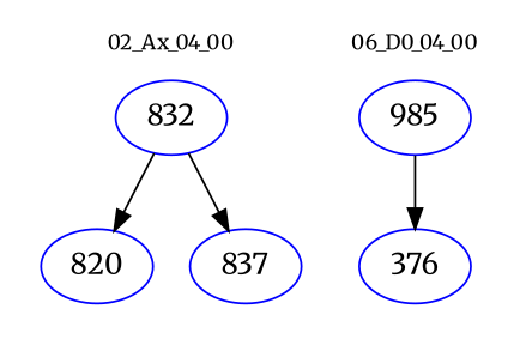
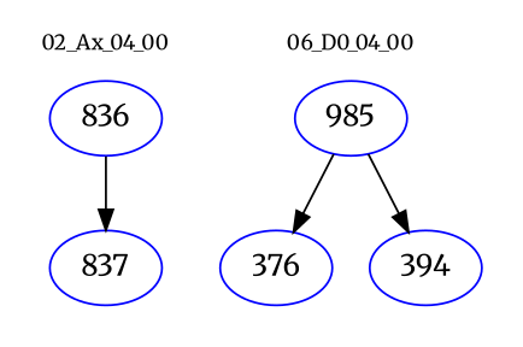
  digraph {
    fontname=Merriweather
    node [color=blue fontname=Merriweather]
    edge [color=black fontname=Merriweather]
-   n1 [label=832]
-   n2 [label=820]
+   n1 [label=836]
    n3 [label=837]
    n4 [label=985]
    n5 [label=376]
+   n6 [label=394]
    subgraph cluster_1 {
      color=white
      fontsize=10
      label="02_Ax_04_00"
      n1
-     n2
      n3
    }
    subgraph cluster_2 {
      color=white
      fontsize=10
      label="06_D0_04_00"
      n4
      n5
+     n6
    }
-   n1 -> n2
    n1 -> n3
    n4 -> n5
+   n4 -> n6
  }
